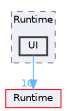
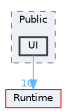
  digraph {
    compound=true
    node [fillcolor="#edf0f7" fontname=Helvetica fontsize=10 shape=box]
    n1 [color=grey25 height=0.2 label=UI style="filled,bold" width=0.4]
    n2 [color=red height=0.2 label=Runtime style=filled width=0.4]
    subgraph cluster_1 {
      bgcolor="#edf0f7"
      fontname=Helvetica
      fontsize=10
-     label=Runtime
+     label=Public
      pencolor=grey50
      style="filled,dashed"
      n1
    }
    n1 -> n2 [color=steelblue1 fontcolor=steelblue1 fontname=Helvetica fontsize=10 headlabel=16 labeldistance=1.5 labelfontname=Helvetica labelfontsize=10]
  }
